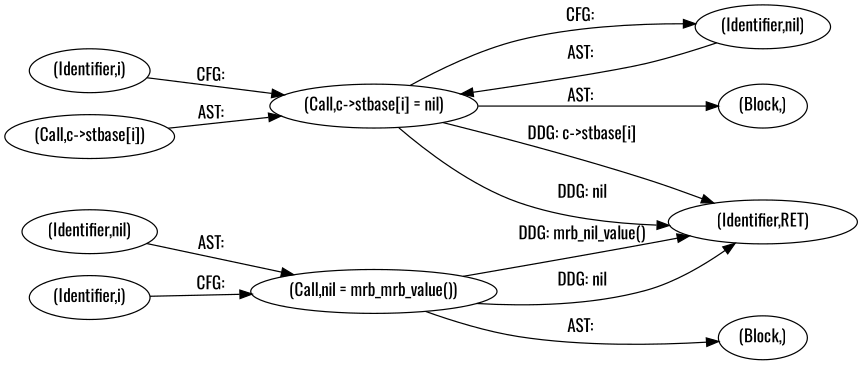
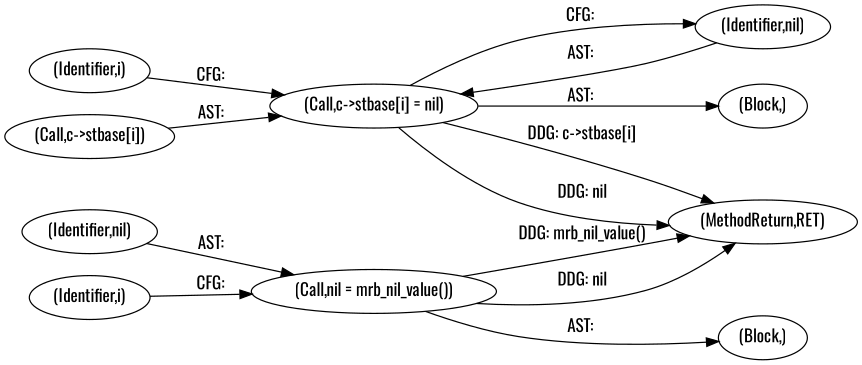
  digraph {
    fontname=Oswald
    rankdir=LR
    node [fontname=Oswald]
    edge [fontname=Oswald]
    n1 [label="(Call,c->stbase[i] = nil)"]
    n2 [label="(Identifier,nil)"]
-   n3 [label="(Identifier,RET)"]
+   n3 [label="(MethodReturn,RET)"]
    n4 [label="(Block,)"]
-   n5 [label="(Call,nil = mrb_mrb_value())"]
+   n5 [label="(Call,nil = mrb_nil_value())"]
    n6 [label="(Block,)"]
    n7 [label="(Identifier,i)"]
    n8 [label="(Identifier,nil)"]
    n9 [label="(Identifier,i)"]
    n10 [label="(Call,c->stbase[i])"]
    n1 -> n2 [label="CFG: "]
    n1 -> n3 [label="DDG: c->stbase[i]"]
    n1 -> n3 [label="DDG: nil"]
    n1 -> n4 [label="AST: "]
    n2 -> n1 [label="AST: "]
    n5 -> n3 [label="DDG: nil"]
    n5 -> n3 [label="DDG: mrb_nil_value()"]
    n5 -> n6 [label="AST: "]
    n7 -> n1 [label="CFG: "]
    n8 -> n5 [label="AST: "]
    n9 -> n5 [label="CFG: "]
    n10 -> n1 [label="AST: "]
  }
